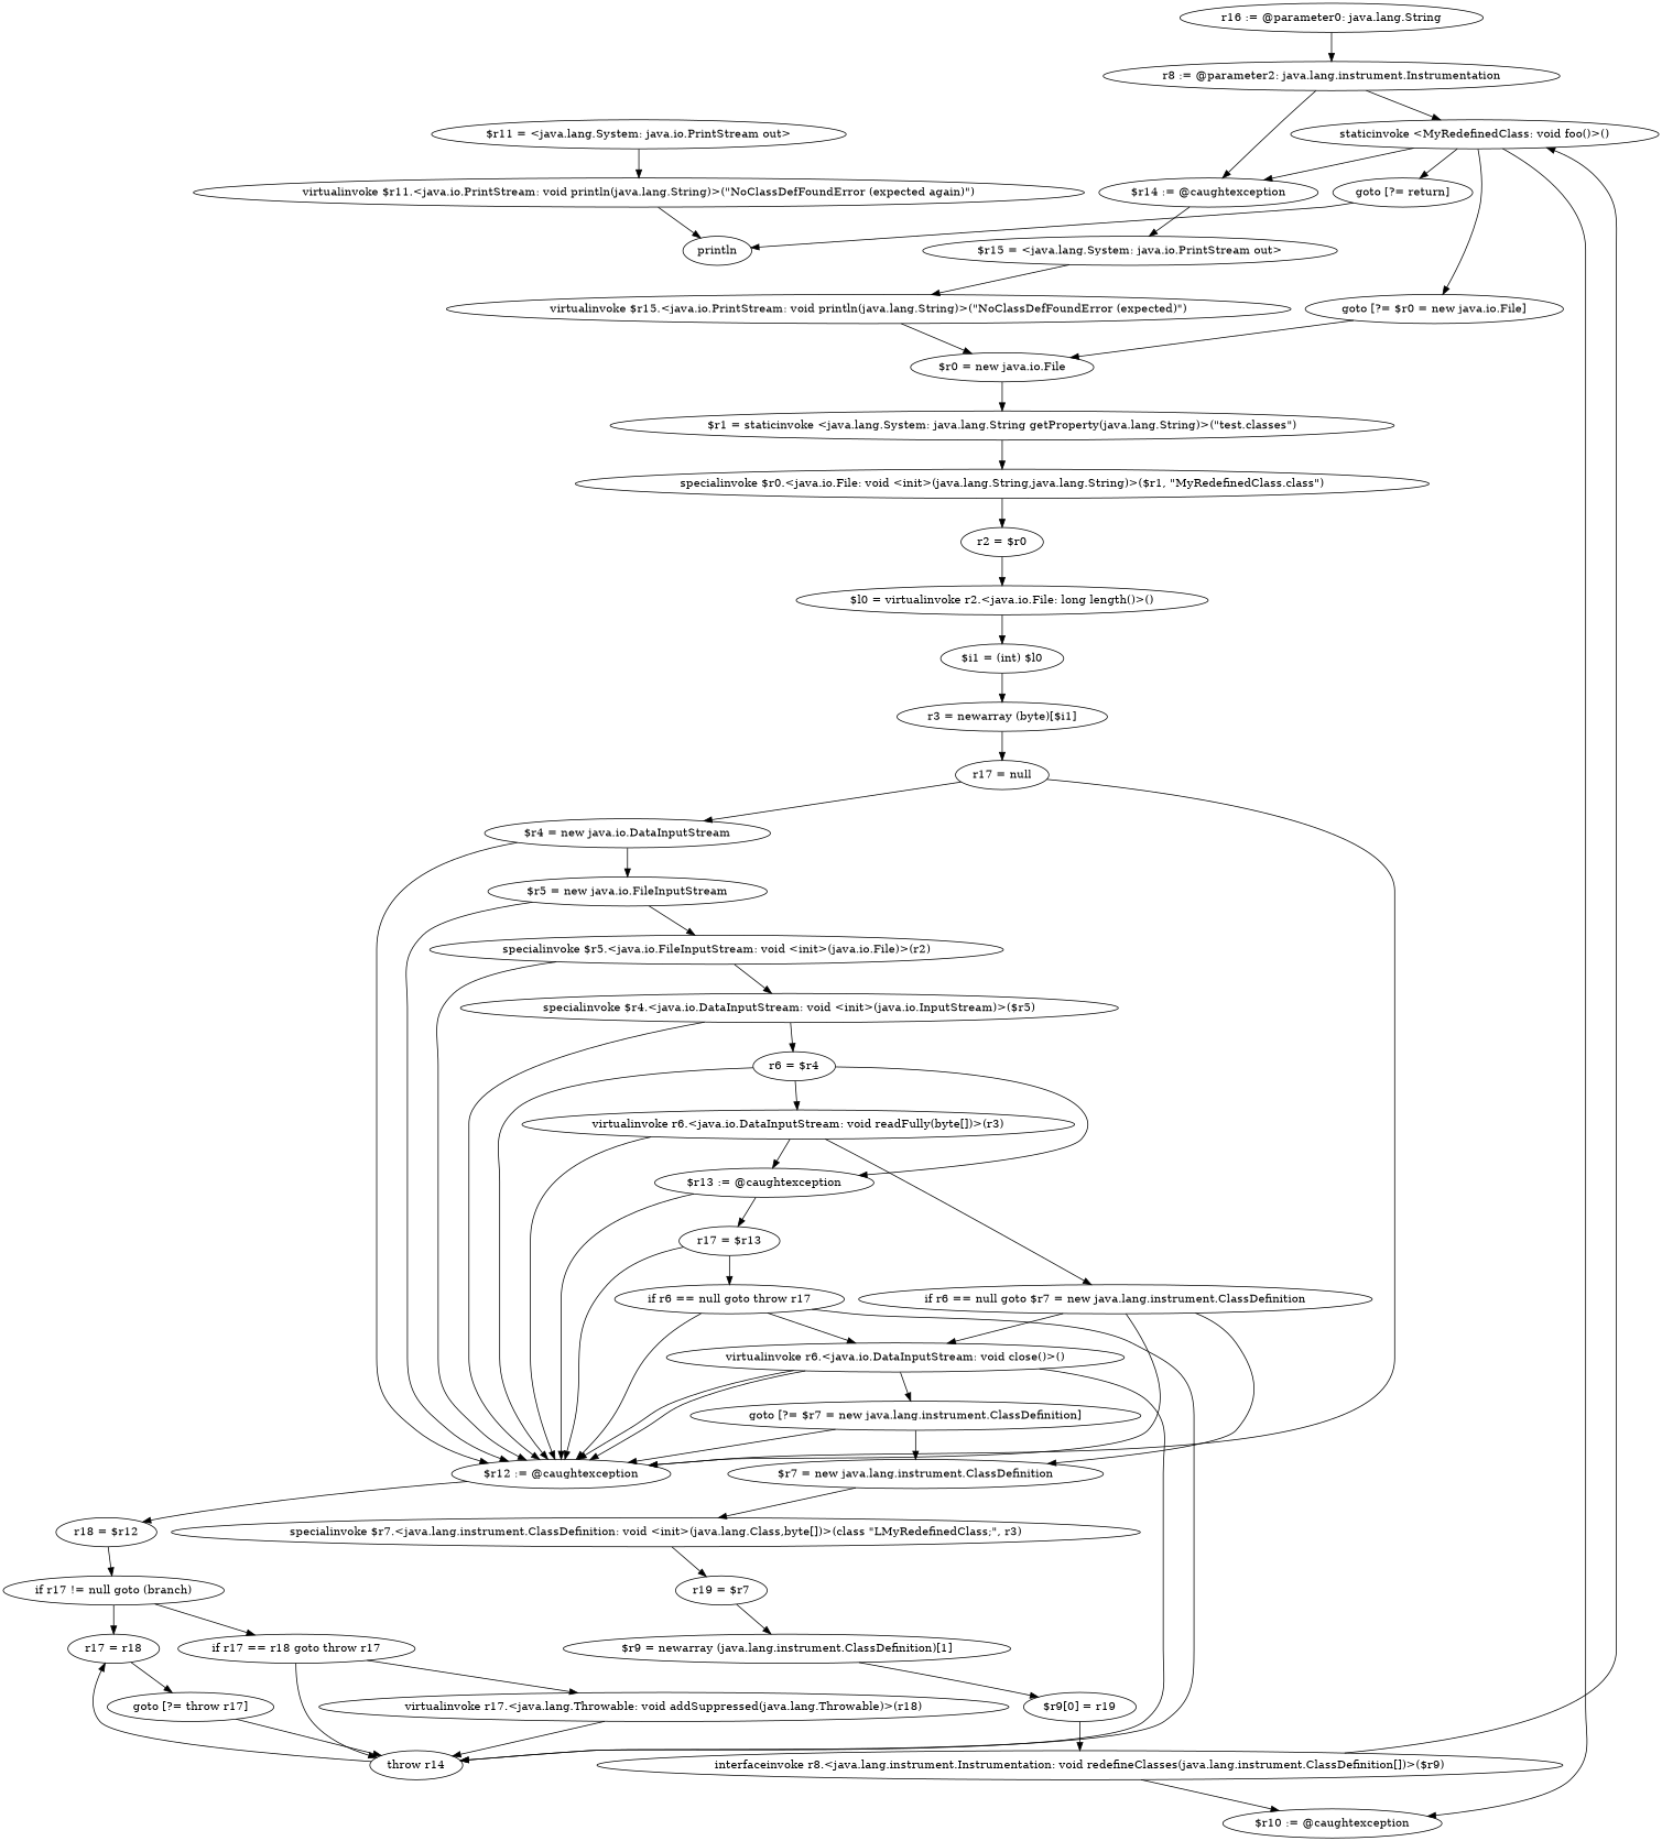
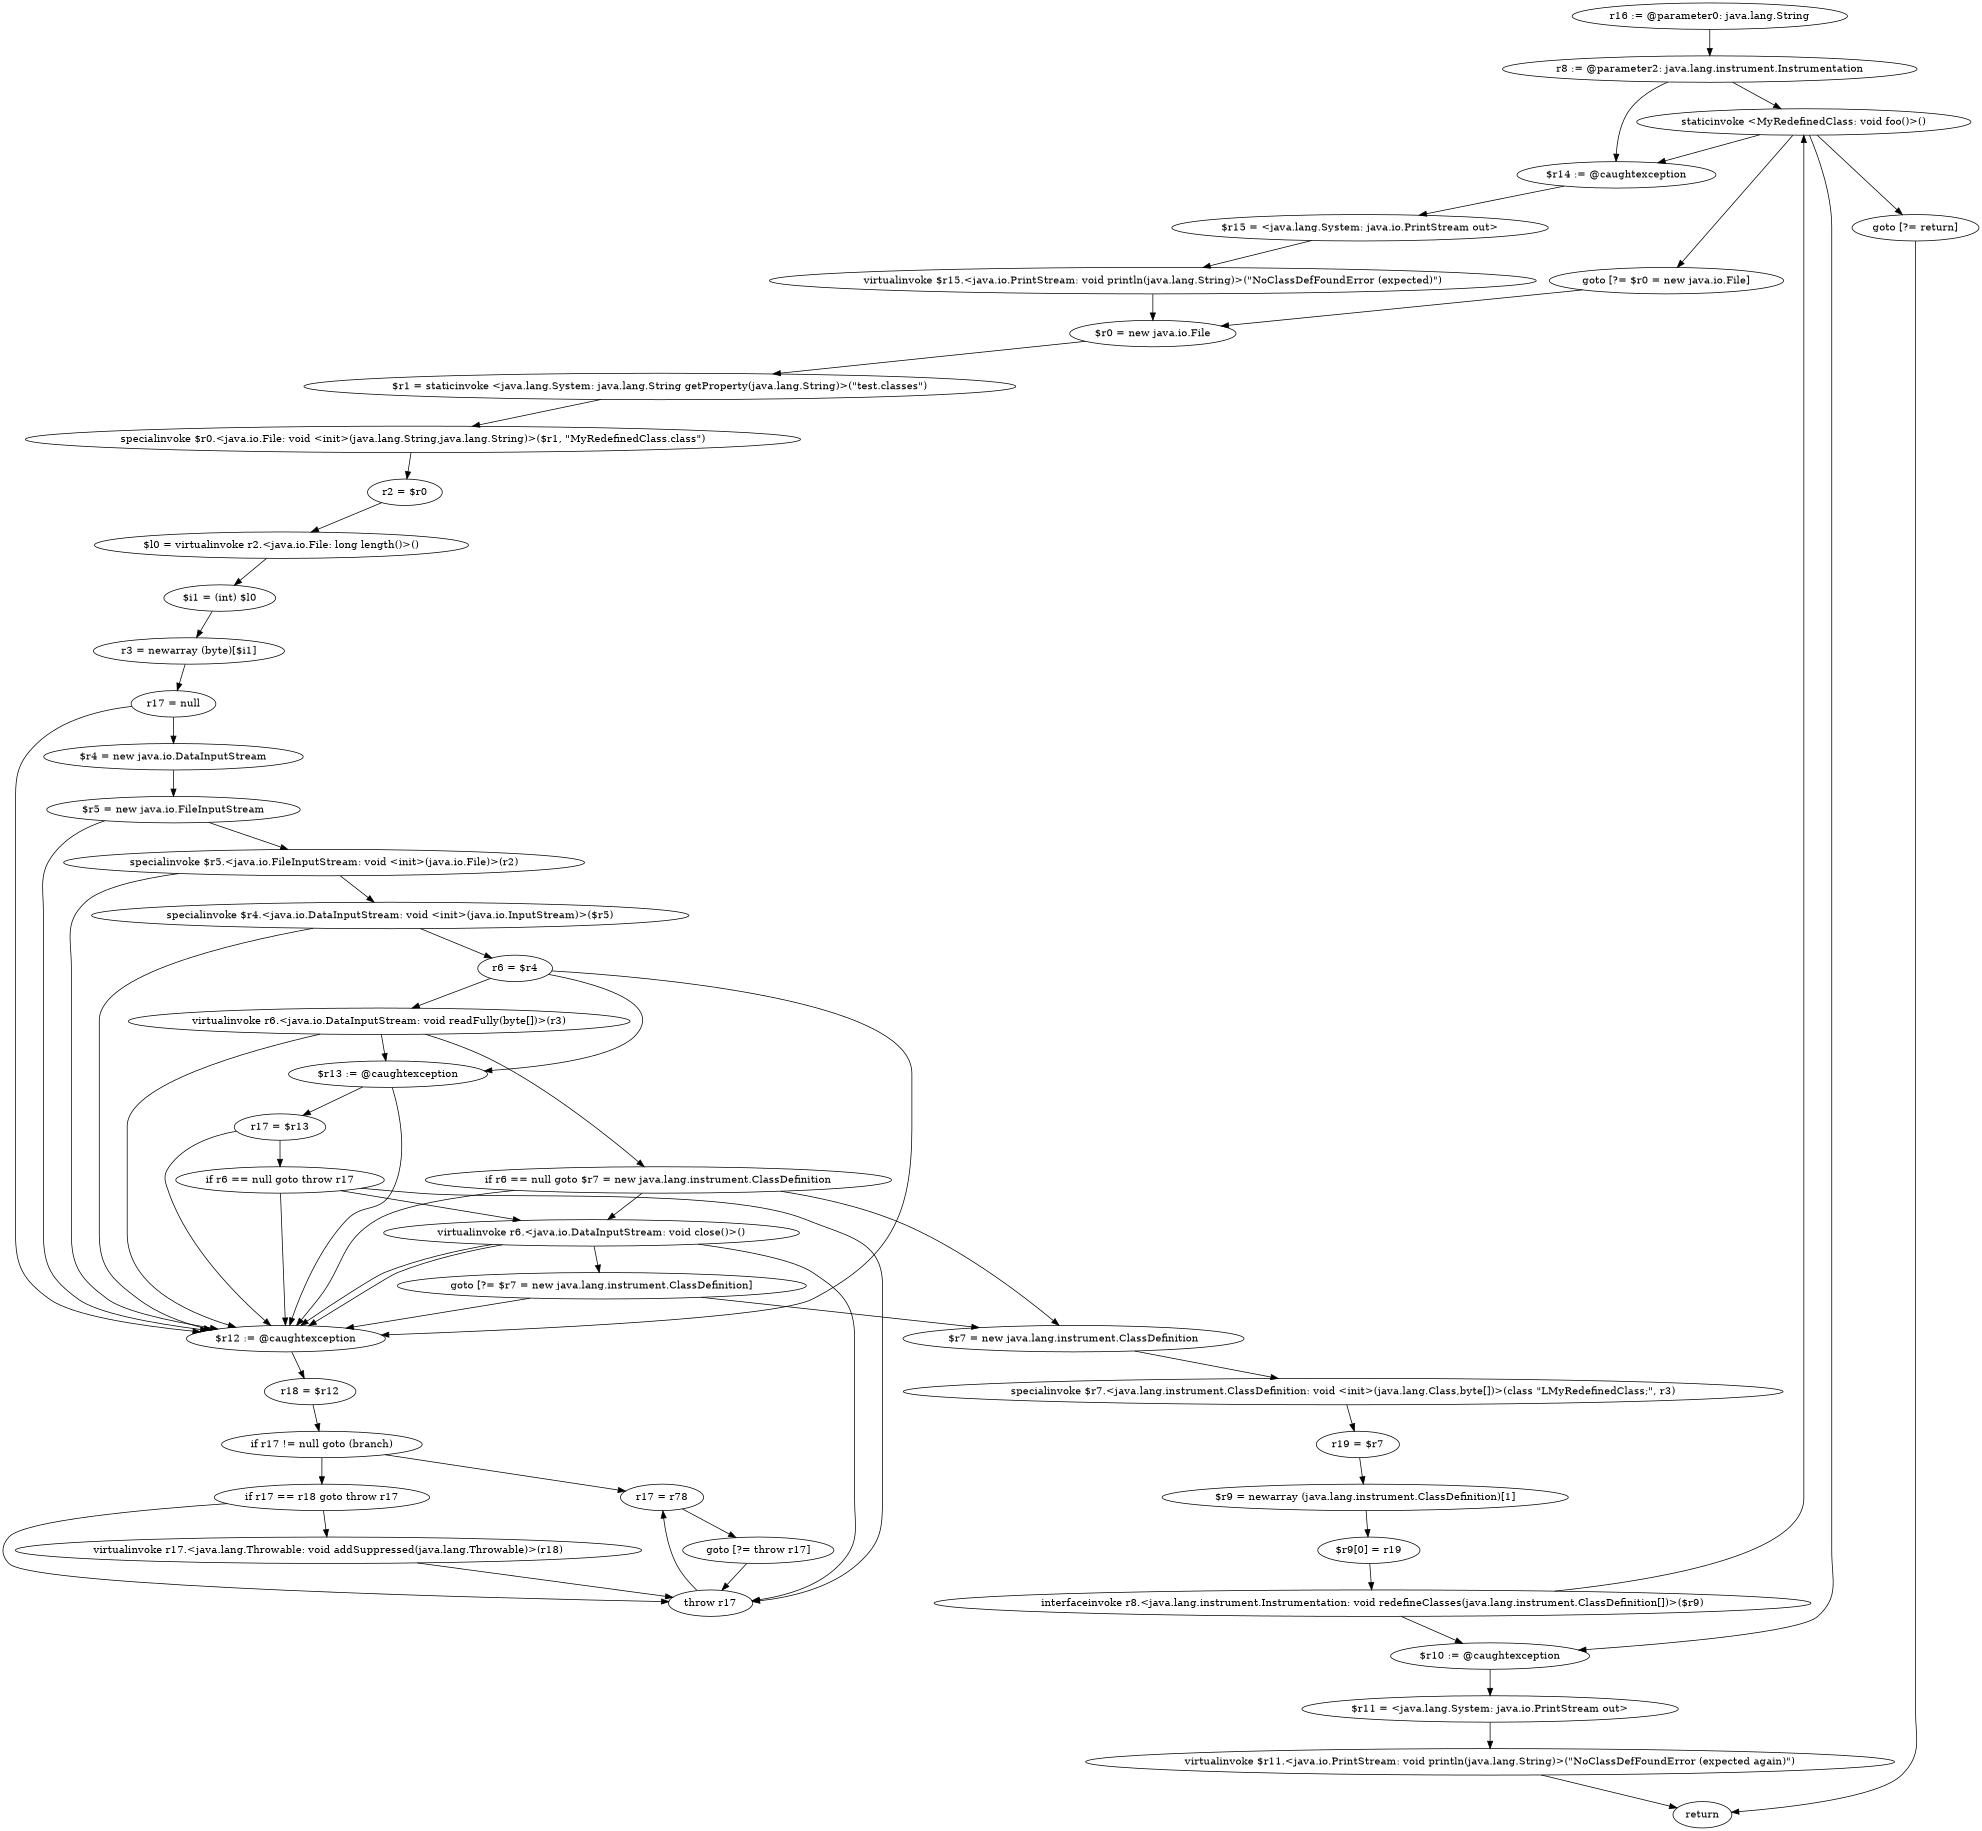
  digraph {
    n1 [label="r8 := @parameter2: java.lang.instrument.Instrumentation"]
    "r16 := @parameter0: java.lang.String"
    "staticinvoke <MyRedefinedClass: void foo()>()"
    "$r14 := @caughtexception"
    "goto [?= $r0 = new java.io.File]"
    "goto [?= return]"
    "$r10 := @caughtexception"
    "$r15 = <java.lang.System: java.io.PrintStream out>"
    "$r0 = new java.io.File"
-   return [label=println]
+   return
    "$r11 = <java.lang.System: java.io.PrintStream out>"
    "$r1 = staticinvoke <java.lang.System: java.lang.String getProperty(java.lang.String)>(\"test.classes\")"
    "virtualinvoke $r15.<java.io.PrintStream: void println(java.lang.String)>(\"NoClassDefFoundError (expected)\")"
    "specialinvoke $r0.<java.io.File: void <init>(java.lang.String,java.lang.String)>($r1, \"MyRedefinedClass.class\")"
    "r2 = $r0"
    "$l0 = virtualinvoke r2.<java.io.File: long length()>()"
    "$i1 = (int) $l0"
    "r3 = newarray (byte)[$i1]"
    "r17 = null"
    "$r4 = new java.io.DataInputStream"
    "$r12 := @caughtexception"
    "$r5 = new java.io.FileInputStream"
    "r18 = $r12"
    "specialinvoke $r5.<java.io.FileInputStream: void <init>(java.io.File)>(r2)"
    "specialinvoke $r4.<java.io.DataInputStream: void <init>(java.io.InputStream)>($r5)"
    "r6 = $r4"
    "virtualinvoke r6.<java.io.DataInputStream: void readFully(byte[])>(r3)"
    "$r13 := @caughtexception"
    "if r6 == null goto $r7 = new java.lang.instrument.ClassDefinition"
    "r17 = $r13"
    "virtualinvoke r6.<java.io.DataInputStream: void close()>()"
    "$r7 = new java.lang.instrument.ClassDefinition"
    "goto [?= $r7 = new java.lang.instrument.ClassDefinition]"
-   "throw r17" [label="throw r14"]
+   "throw r17"
    "specialinvoke $r7.<java.lang.instrument.ClassDefinition: void <init>(java.lang.Class,byte[])>(class \"LMyRedefinedClass;\", r3)"
-   "r17 = r18"
+   "r17 = r18" [label="r17 = r78"]
    "if r6 == null goto throw r17"
    "if r17 != null goto (branch)"
    "if r17 == r18 goto throw r17"
    "goto [?= throw r17]"
    "virtualinvoke r17.<java.lang.Throwable: void addSuppressed(java.lang.Throwable)>(r18)"
    "r19 = $r7"
    "$r9 = newarray (java.lang.instrument.ClassDefinition)[1]"
    "$r9[0] = r19"
    "interfaceinvoke r8.<java.lang.instrument.Instrumentation: void redefineClasses(java.lang.instrument.ClassDefinition[])>($r9)"
    "virtualinvoke $r11.<java.io.PrintStream: void println(java.lang.String)>(\"NoClassDefFoundError (expected again)\")"
    n1 -> "staticinvoke <MyRedefinedClass: void foo()>()"
    n1 -> "$r14 := @caughtexception"
    "r16 := @parameter0: java.lang.String" -> n1
    "staticinvoke <MyRedefinedClass: void foo()>()" -> "$r14 := @caughtexception"
    "staticinvoke <MyRedefinedClass: void foo()>()" -> "goto [?= $r0 = new java.io.File]"
    "staticinvoke <MyRedefinedClass: void foo()>()" -> "goto [?= return]"
    "staticinvoke <MyRedefinedClass: void foo()>()" -> "$r10 := @caughtexception"
    "$r14 := @caughtexception" -> "$r15 = <java.lang.System: java.io.PrintStream out>"
    "goto [?= $r0 = new java.io.File]" -> "$r0 = new java.io.File"
    "goto [?= return]" -> return
+   "$r10 := @caughtexception" -> "$r11 = <java.lang.System: java.io.PrintStream out>"
    "$r15 = <java.lang.System: java.io.PrintStream out>" -> "virtualinvoke $r15.<java.io.PrintStream: void println(java.lang.String)>(\"NoClassDefFoundError (expected)\")"
    "$r0 = new java.io.File" -> "$r1 = staticinvoke <java.lang.System: java.lang.String getProperty(java.lang.String)>(\"test.classes\")"
    "$r11 = <java.lang.System: java.io.PrintStream out>" -> "virtualinvoke $r11.<java.io.PrintStream: void println(java.lang.String)>(\"NoClassDefFoundError (expected again)\")"
    "$r1 = staticinvoke <java.lang.System: java.lang.String getProperty(java.lang.String)>(\"test.classes\")" -> "specialinvoke $r0.<java.io.File: void <init>(java.lang.String,java.lang.String)>($r1, \"MyRedefinedClass.class\")"
    "virtualinvoke $r15.<java.io.PrintStream: void println(java.lang.String)>(\"NoClassDefFoundError (expected)\")" -> "$r0 = new java.io.File"
    "specialinvoke $r0.<java.io.File: void <init>(java.lang.String,java.lang.String)>($r1, \"MyRedefinedClass.class\")" -> "r2 = $r0"
    "r2 = $r0" -> "$l0 = virtualinvoke r2.<java.io.File: long length()>()"
    "$l0 = virtualinvoke r2.<java.io.File: long length()>()" -> "$i1 = (int) $l0"
    "$i1 = (int) $l0" -> "r3 = newarray (byte)[$i1]"
    "r3 = newarray (byte)[$i1]" -> "r17 = null"
    "r17 = null" -> "$r4 = new java.io.DataInputStream"
    "r17 = null" -> "$r12 := @caughtexception"
-   "$r4 = new java.io.DataInputStream" -> "$r12 := @caughtexception"
    "$r4 = new java.io.DataInputStream" -> "$r5 = new java.io.FileInputStream"
    "$r12 := @caughtexception" -> "r18 = $r12"
    "$r5 = new java.io.FileInputStream" -> "$r12 := @caughtexception"
    "$r5 = new java.io.FileInputStream" -> "specialinvoke $r5.<java.io.FileInputStream: void <init>(java.io.File)>(r2)"
    "r18 = $r12" -> "if r17 != null goto (branch)"
    "specialinvoke $r5.<java.io.FileInputStream: void <init>(java.io.File)>(r2)" -> "$r12 := @caughtexception"
    "specialinvoke $r5.<java.io.FileInputStream: void <init>(java.io.File)>(r2)" -> "specialinvoke $r4.<java.io.DataInputStream: void <init>(java.io.InputStream)>($r5)"
    "specialinvoke $r4.<java.io.DataInputStream: void <init>(java.io.InputStream)>($r5)" -> "$r12 := @caughtexception"
    "specialinvoke $r4.<java.io.DataInputStream: void <init>(java.io.InputStream)>($r5)" -> "r6 = $r4"
    "r6 = $r4" -> "$r12 := @caughtexception"
    "r6 = $r4" -> "virtualinvoke r6.<java.io.DataInputStream: void readFully(byte[])>(r3)"
    "r6 = $r4" -> "$r13 := @caughtexception"
    "virtualinvoke r6.<java.io.DataInputStream: void readFully(byte[])>(r3)" -> "$r12 := @caughtexception"
    "virtualinvoke r6.<java.io.DataInputStream: void readFully(byte[])>(r3)" -> "$r13 := @caughtexception"
    "virtualinvoke r6.<java.io.DataInputStream: void readFully(byte[])>(r3)" -> "if r6 == null goto $r7 = new java.lang.instrument.ClassDefinition"
    "$r13 := @caughtexception" -> "$r12 := @caughtexception"
    "$r13 := @caughtexception" -> "r17 = $r13"
    "if r6 == null goto $r7 = new java.lang.instrument.ClassDefinition" -> "$r12 := @caughtexception"
    "if r6 == null goto $r7 = new java.lang.instrument.ClassDefinition" -> "virtualinvoke r6.<java.io.DataInputStream: void close()>()"
    "if r6 == null goto $r7 = new java.lang.instrument.ClassDefinition" -> "$r7 = new java.lang.instrument.ClassDefinition"
    "r17 = $r13" -> "$r12 := @caughtexception"
    "r17 = $r13" -> "if r6 == null goto throw r17"
    "virtualinvoke r6.<java.io.DataInputStream: void close()>()" -> "$r12 := @caughtexception"
    "virtualinvoke r6.<java.io.DataInputStream: void close()>()" -> "$r12 := @caughtexception"
    "virtualinvoke r6.<java.io.DataInputStream: void close()>()" -> "goto [?= $r7 = new java.lang.instrument.ClassDefinition]"
    "virtualinvoke r6.<java.io.DataInputStream: void close()>()" -> "throw r17"
    "$r7 = new java.lang.instrument.ClassDefinition" -> "specialinvoke $r7.<java.lang.instrument.ClassDefinition: void <init>(java.lang.Class,byte[])>(class \"LMyRedefinedClass;\", r3)"
    "goto [?= $r7 = new java.lang.instrument.ClassDefinition]" -> "$r12 := @caughtexception"
    "goto [?= $r7 = new java.lang.instrument.ClassDefinition]" -> "$r7 = new java.lang.instrument.ClassDefinition"
    "throw r17" -> "r17 = r18"
    "specialinvoke $r7.<java.lang.instrument.ClassDefinition: void <init>(java.lang.Class,byte[])>(class \"LMyRedefinedClass;\", r3)" -> "r19 = $r7"
    "r17 = r18" -> "goto [?= throw r17]"
    "if r6 == null goto throw r17" -> "$r12 := @caughtexception"
    "if r6 == null goto throw r17" -> "virtualinvoke r6.<java.io.DataInputStream: void close()>()"
    "if r6 == null goto throw r17" -> "throw r17"
    "if r17 != null goto (branch)" -> "r17 = r18"
    "if r17 != null goto (branch)" -> "if r17 == r18 goto throw r17"
    "if r17 == r18 goto throw r17" -> "throw r17"
    "if r17 == r18 goto throw r17" -> "virtualinvoke r17.<java.lang.Throwable: void addSuppressed(java.lang.Throwable)>(r18)"
    "goto [?= throw r17]" -> "throw r17"
    "virtualinvoke r17.<java.lang.Throwable: void addSuppressed(java.lang.Throwable)>(r18)" -> "throw r17"
    "r19 = $r7" -> "$r9 = newarray (java.lang.instrument.ClassDefinition)[1]"
    "$r9 = newarray (java.lang.instrument.ClassDefinition)[1]" -> "$r9[0] = r19"
    "$r9[0] = r19" -> "interfaceinvoke r8.<java.lang.instrument.Instrumentation: void redefineClasses(java.lang.instrument.ClassDefinition[])>($r9)"
    "interfaceinvoke r8.<java.lang.instrument.Instrumentation: void redefineClasses(java.lang.instrument.ClassDefinition[])>($r9)" -> "staticinvoke <MyRedefinedClass: void foo()>()"
    "interfaceinvoke r8.<java.lang.instrument.Instrumentation: void redefineClasses(java.lang.instrument.ClassDefinition[])>($r9)" -> "$r10 := @caughtexception"
    "virtualinvoke $r11.<java.io.PrintStream: void println(java.lang.String)>(\"NoClassDefFoundError (expected again)\")" -> return
  }
